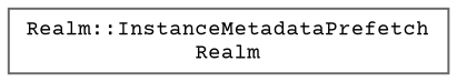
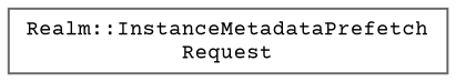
  digraph {
    rankdir=LR
    fontname="Courier Prime"
-   n1 [color=grey40 fillcolor=white fontname="Courier Prime" fontsize=10 height=0.2 label="Realm::InstanceMetadataPrefetch\lRealm" shape=box style=filled width=0.4]
+   n1 [color=grey40 fillcolor=white fontname="Courier Prime" fontsize=10 height=0.2 label="Realm::InstanceMetadataPrefetch\lRequest" shape=box style=filled width=0.4]
  }
